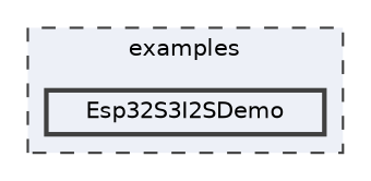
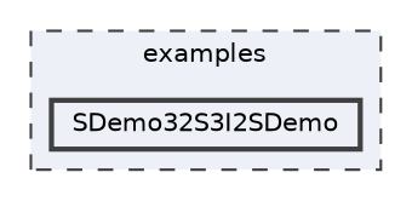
  digraph {
    compound=true
-   n1 [color=grey25 fillcolor="#edf0f7" fontname=Helvetica fontsize=10 height=0.2 label=Esp32S3I2SDemo shape=box style="filled,bold" width=0.4]
+   n1 [color=grey25 fillcolor="#edf0f7" fontname=Helvetica fontsize=10 height=0.2 label=SDemo32S3I2SDemo shape=box style="filled,bold" width=0.4]
    subgraph cluster_1 {
      bgcolor="#edf0f7"
      fontname=Helvetica
      fontsize=10
      label=examples
      pencolor=grey25
      style="filled,dashed"
      n1
    }
  }
